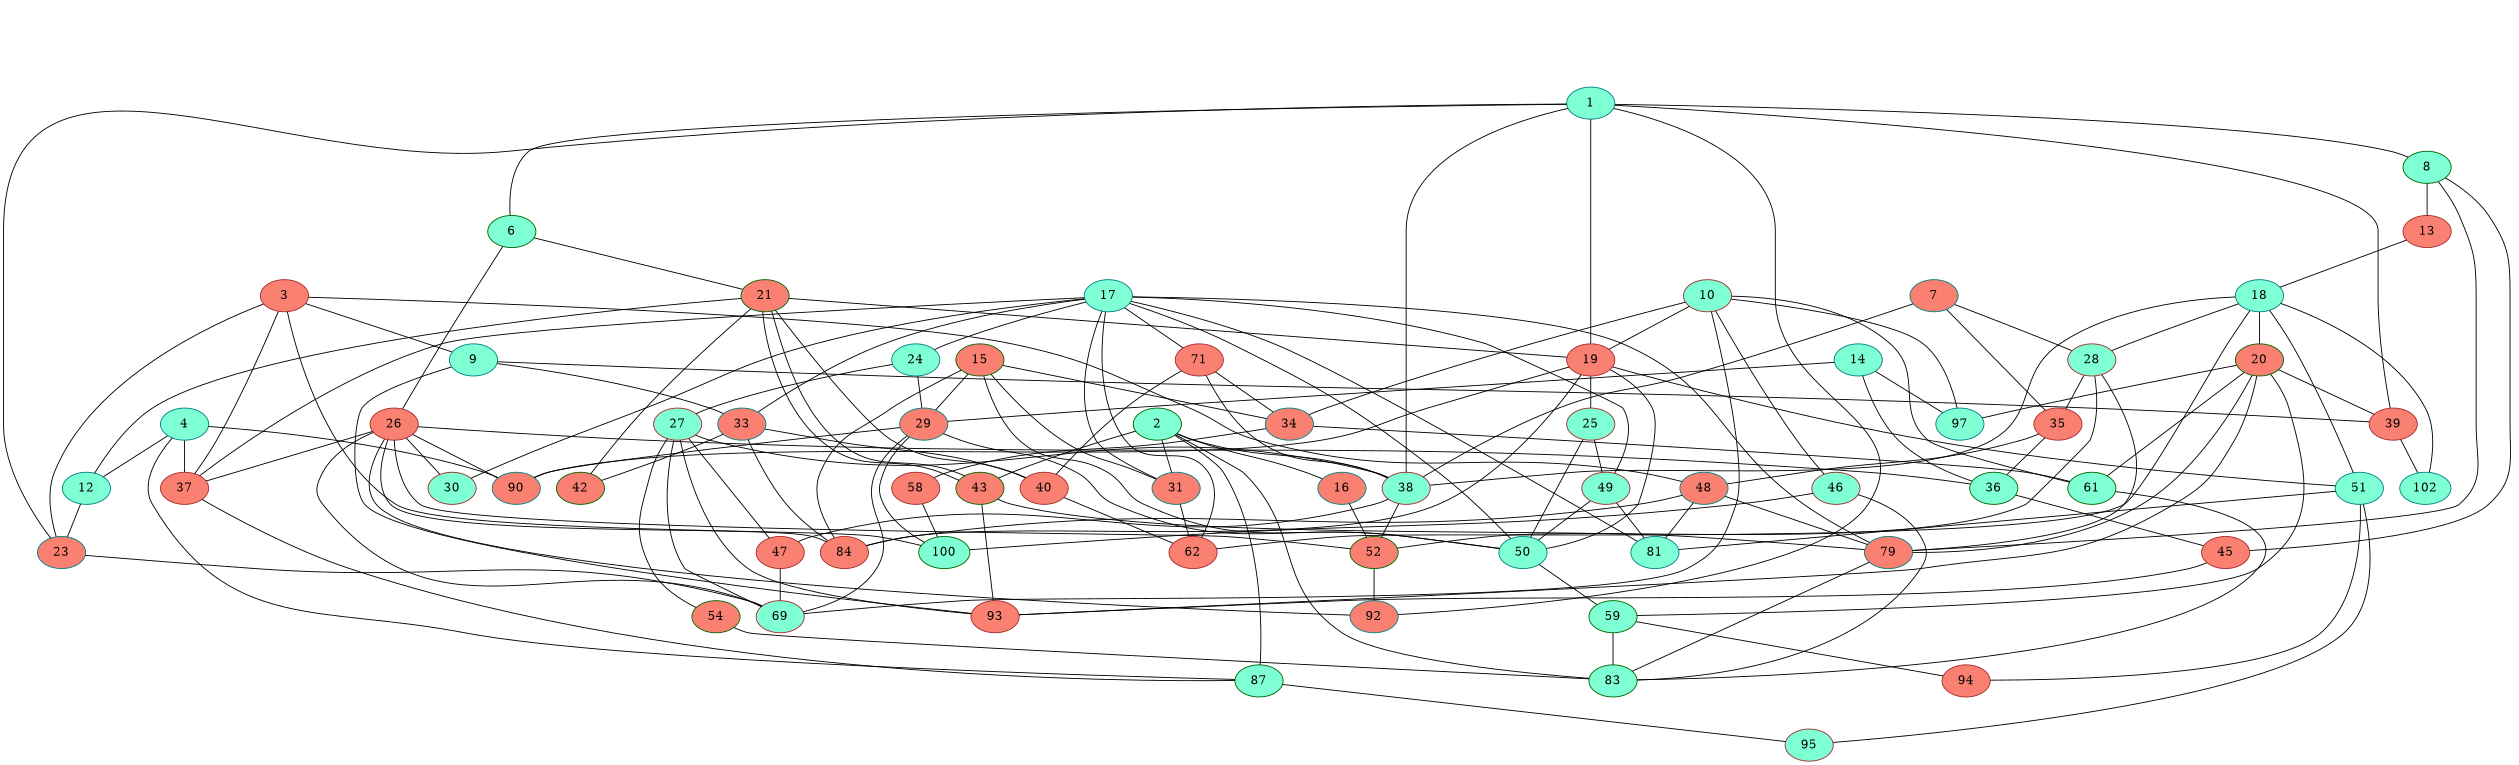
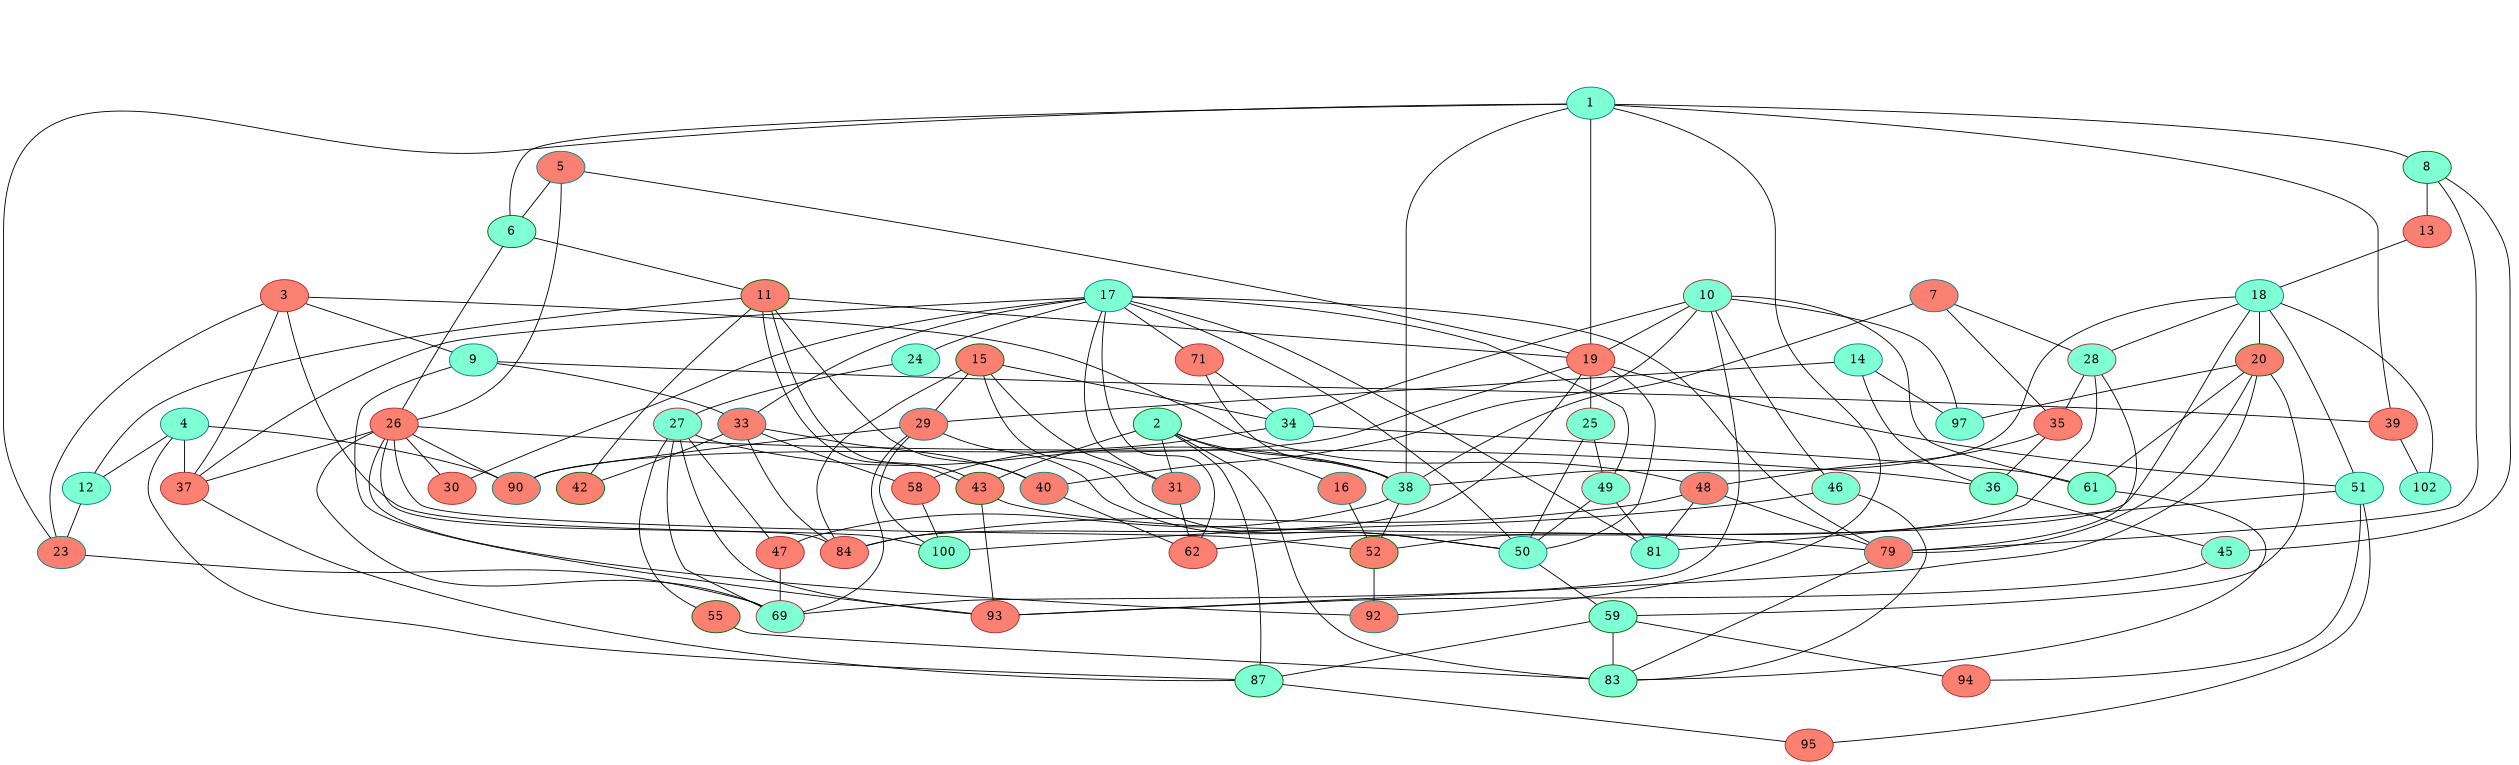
  graph {
    node [color=brown fillcolor=salmon style=filled]
    1 [color=teal fillcolor=aquamarine super="+70"]
    6 [color=darkgreen fillcolor=aquamarine]
    8 [color=darkgreen fillcolor=aquamarine super="+60"]
    19 [super="+77"]
    23 [color=teal]
    38 [fillcolor=aquamarine super="+56"]
    39 [super="+78"]
    92 [color=teal]
    26 [super="+32"]
-   11 [color=darkgreen super="+74" label=21]
+   11 [color=darkgreen super="+74"]
    13
-   45 [super="+85"]
+   45 [fillcolor=aquamarine super="+85"]
    79 [color=teal super="+82"]
    90 [color=teal]
    51 [color=teal fillcolor=aquamarine super="+71"]
    84 [super="+101"]
    50 [color=teal fillcolor=aquamarine super="+55"]
    25 [fillcolor=aquamarine]
    69 [fillcolor=aquamarine super="+96"]
    52 [color=darkgreen super="+104"]
    47
    102 [color=teal fillcolor=aquamarine]
    2 [color=darkgreen fillcolor=aquamarine super="+97"]
    16 [color=teal]
    31 [color=teal super="+76"]
    43 [color=darkgreen]
    83 [color=darkgreen fillcolor=aquamarine super="+99"]
    87 [color=darkgreen fillcolor=aquamarine]
    62
    93
-   95 [fillcolor=aquamarine]
+   95
    3 [super="+63"]
    9 [color=teal fillcolor=aquamarine super="+48"]
    37 [super="+88"]
    n35 [color=teal label=48 super="+75"]
    100 [color=darkgreen fillcolor=aquamarine]
    33 [color=teal super="+66"]
    81 [color=teal fillcolor=aquamarine]
    4 [color=teal fillcolor=aquamarine super="+98"]
    12 [color=teal fillcolor=aquamarine]
+   5 [color=teal]
    36 [color=darkgreen fillcolor=aquamarine]
-   30 [fillcolor=aquamarine]
-   40
+   30
+   40 [color=teal]
    42 [color=darkgreen]
    94
    7 [color=teal super="+41"]
    28 [fillcolor=aquamarine]
    35 [super="+44"]
    18 [color=teal fillcolor=aquamarine super="+53"]
    58 [super="+73"]
    10 [fillcolor=aquamarine super="+72"]
-   34 [color=teal]
+   34 [color=teal fillcolor=aquamarine]
    46 [fillcolor=aquamarine]
    61 [color=darkgreen fillcolor=aquamarine super="+80"]
    n56 [color=teal fillcolor=aquamarine label=97]
    20 [color=darkgreen super="+65"]
    14 [color=teal fillcolor=aquamarine super="+103"]
    29 [color=teal super="+67"]
    15 [color=darkgreen super="+22"]
    59 [color=darkgreen fillcolor=aquamarine super="+86"]
    17 [color=teal fillcolor=aquamarine super="+57"]
    n63 [label=71]
    24 [color=teal fillcolor=aquamarine]
    49 [fillcolor=aquamarine]
    27 [fillcolor=aquamarine super="+64"]
-   54 [color=darkgreen]
+   54 [color=darkgreen label=55]
    1 -- 6
    1 -- 8
    1 -- 19
    1 -- 23
    1 -- 38
    1 -- 39
    1 -- 92
    6 -- 26
    6 -- 11
    8 -- 13
    8 -- 45
    8 -- 79
    19 -- 90
    19 -- 51
    19 -- 84
    19 -- 50
    19 -- 25
    23 -- 69
    38 -- 52
    38 -- 47
    39 -- 102
    26 -- 92
    26 -- 90
    26 -- 84
    26 -- 69
    26 -- 52
    26 -- 37
    26 -- 36
    26 -- 30
    11 -- 19
    11 -- 43
    11 -- 43
    11 -- 12
    11 -- 40
    11 -- 42
    13 -- 18
    45 -- 93
    79 -- 83
    51 -- 95
    51 -- 81
    51 -- 94
    50 -- 59
    25 -- 50
    25 -- 49
    52 -- 92
    47 -- 69
    2 -- 38
    2 -- 16
    2 -- 31 [weight=2]
    2 -- 43
    2 -- 83
    2 -- 87
    16 -- 52
    31 -- 62
    43 -- 79
    43 -- 93
    87 -- 95
    3 -- 23
    3 -- 9
    3 -- 37
    3 -- n35
    3 -- 100
    9 -- 39
    9 -- 93
    9 -- 33
    37 -- 87
    n35 -- 79
    n35 -- 84
    n35 -- 81
    33 -- 84
    33 -- 40
    33 -- 42
+   33 -- 58
    4 -- 90
    4 -- 87
    4 -- 37
    4 -- 12
    12 -- 23
+   5 -- 6
+   5 -- 19
+   5 -- 26
    36 -- 45 [weight=2]
    40 -- 62
    7 -- 38 [weight=2]
    7 -- 28
    7 -- 35
    28 -- 79
    28 -- 52
    28 -- 35
    35 -- n35
    35 -- 36
    18 -- 38
    18 -- 51
    18 -- 102
    18 -- 62
    18 -- 28
    18 -- 20
    58 -- 100
    10 -- 19
    10 -- 69
-   n63 -- 40
+   10 -- 40
    10 -- 34
    10 -- 46
    10 -- 61
    10 -- n56
    34 -- 58
    34 -- 61
    46 -- 83
    46 -- 100
    61 -- 83
-   20 -- 39
    20 -- 79
    20 -- 93
    20 -- 61
    20 -- n56
    20 -- 59
    14 -- 36
    14 -- n56
    14 -- 29
    29 -- 90
    29 -- 50
    29 -- 69
    29 -- 100
    15 -- 84
    15 -- 50
    15 -- 31
    15 -- 34
    15 -- 29
    59 -- 83
+   59 -- 87
    59 -- 94
    17 -- 79
    17 -- 50
    17 -- 31
    17 -- 62
    17 -- 37
    17 -- 33
    17 -- 81
    17 -- 30
    17 -- n63
    17 -- 24
    17 -- 49
    n63 -- 38
    n63 -- 34
-   24 -- 29
    24 -- 27
    49 -- 50
    49 -- 81
    27 -- 38
    27 -- 69
    27 -- 47
    27 -- 93
    27 -- 54
    54 -- 83 [weight=2]
  }
